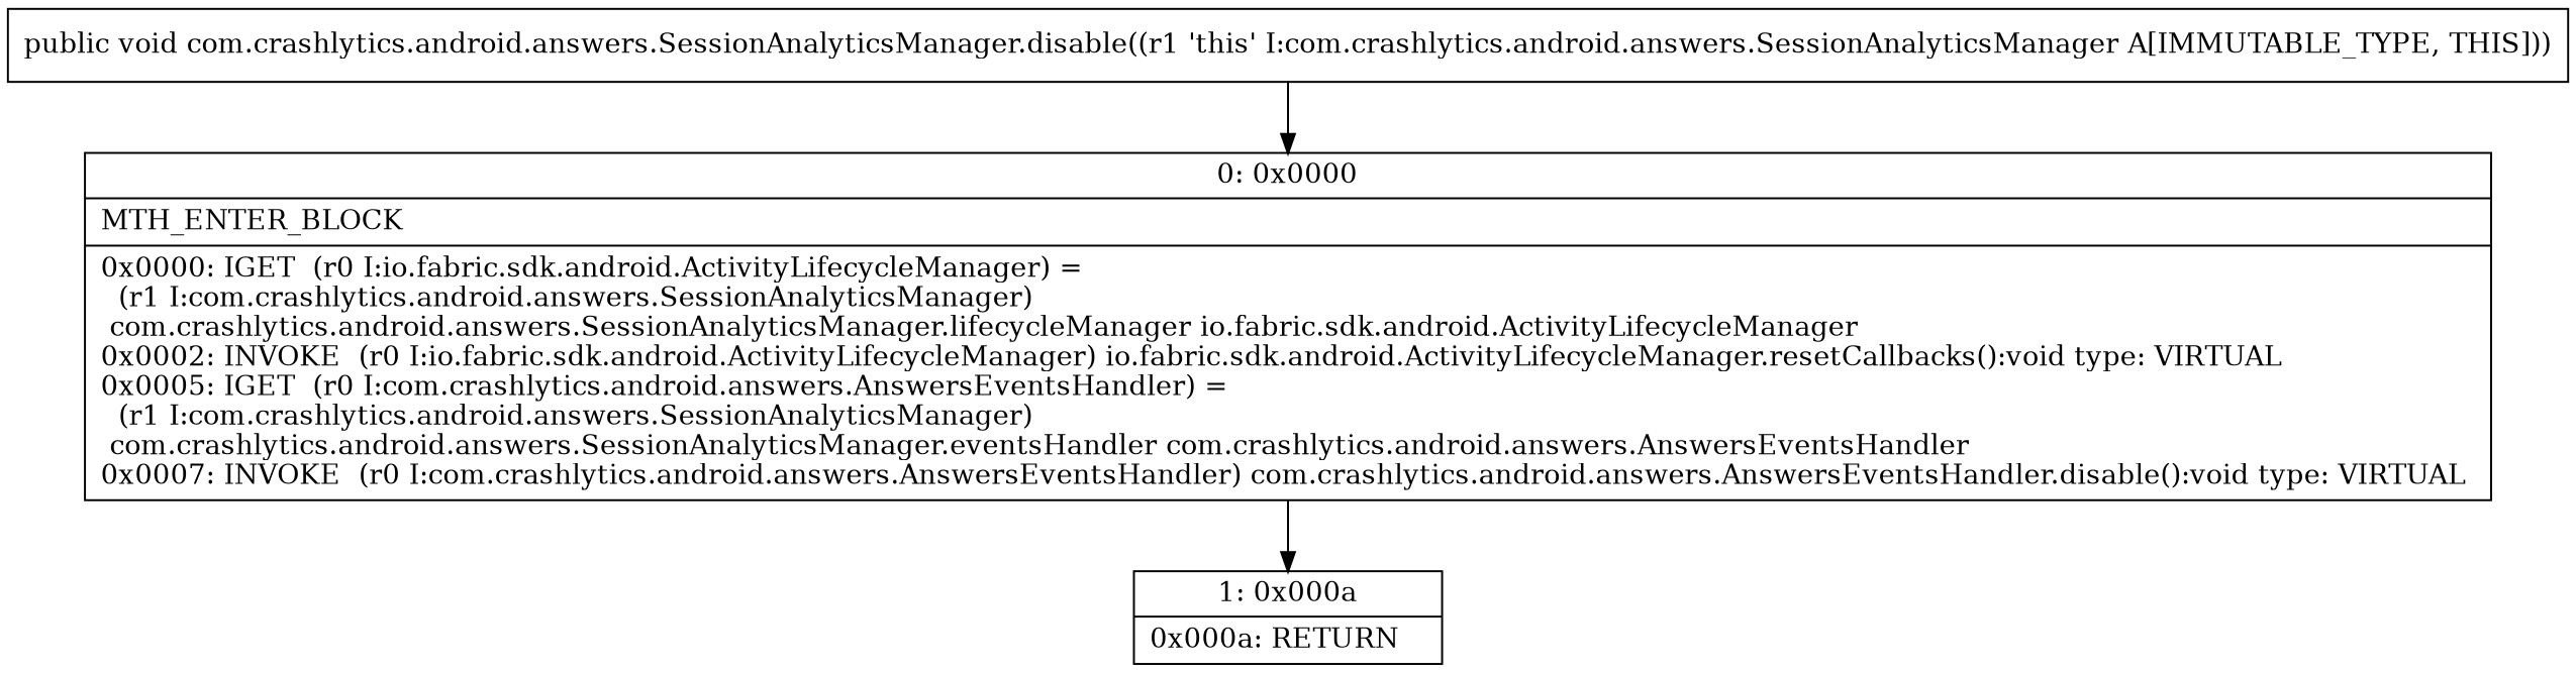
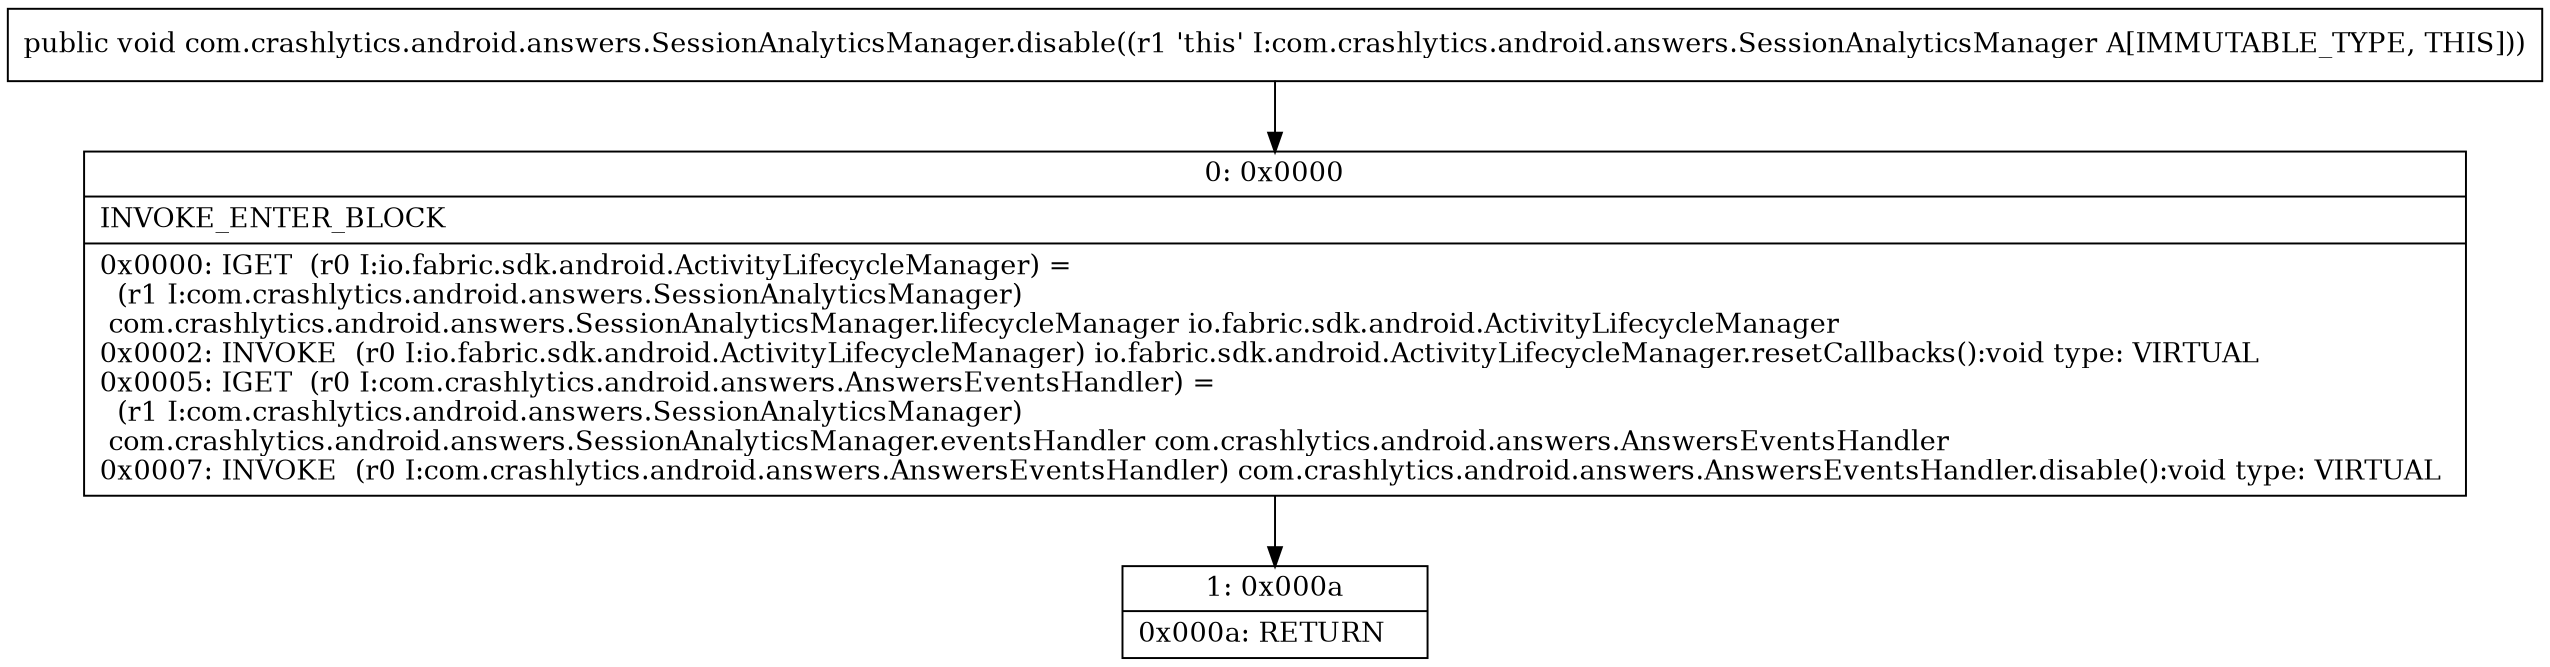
  digraph {
    node [shape=record]
-   n1 [label="{0\:\ 0x0000|MTH_ENTER_BLOCK\l|0x0000: IGET  (r0 I:io.fabric.sdk.android.ActivityLifecycleManager) = \l  (r1 I:com.crashlytics.android.answers.SessionAnalyticsManager)\l com.crashlytics.android.answers.SessionAnalyticsManager.lifecycleManager io.fabric.sdk.android.ActivityLifecycleManager \l0x0002: INVOKE  (r0 I:io.fabric.sdk.android.ActivityLifecycleManager) io.fabric.sdk.android.ActivityLifecycleManager.resetCallbacks():void type: VIRTUAL \l0x0005: IGET  (r0 I:com.crashlytics.android.answers.AnswersEventsHandler) = \l  (r1 I:com.crashlytics.android.answers.SessionAnalyticsManager)\l com.crashlytics.android.answers.SessionAnalyticsManager.eventsHandler com.crashlytics.android.answers.AnswersEventsHandler \l0x0007: INVOKE  (r0 I:com.crashlytics.android.answers.AnswersEventsHandler) com.crashlytics.android.answers.AnswersEventsHandler.disable():void type: VIRTUAL \l}"]
+   n1 [label="{0\:\ 0x0000|INVOKE_ENTER_BLOCK\l|0x0000: IGET  (r0 I:io.fabric.sdk.android.ActivityLifecycleManager) = \l  (r1 I:com.crashlytics.android.answers.SessionAnalyticsManager)\l com.crashlytics.android.answers.SessionAnalyticsManager.lifecycleManager io.fabric.sdk.android.ActivityLifecycleManager \l0x0002: INVOKE  (r0 I:io.fabric.sdk.android.ActivityLifecycleManager) io.fabric.sdk.android.ActivityLifecycleManager.resetCallbacks():void type: VIRTUAL \l0x0005: IGET  (r0 I:com.crashlytics.android.answers.AnswersEventsHandler) = \l  (r1 I:com.crashlytics.android.answers.SessionAnalyticsManager)\l com.crashlytics.android.answers.SessionAnalyticsManager.eventsHandler com.crashlytics.android.answers.AnswersEventsHandler \l0x0007: INVOKE  (r0 I:com.crashlytics.android.answers.AnswersEventsHandler) com.crashlytics.android.answers.AnswersEventsHandler.disable():void type: VIRTUAL \l}"]
    n2 [label="{1\:\ 0x000a|0x000a: RETURN   \l}"]
    n3 [label="{public void com.crashlytics.android.answers.SessionAnalyticsManager.disable((r1 'this' I:com.crashlytics.android.answers.SessionAnalyticsManager A[IMMUTABLE_TYPE, THIS])) }"]
    n1 -> n2
    n3 -> n1
  }
